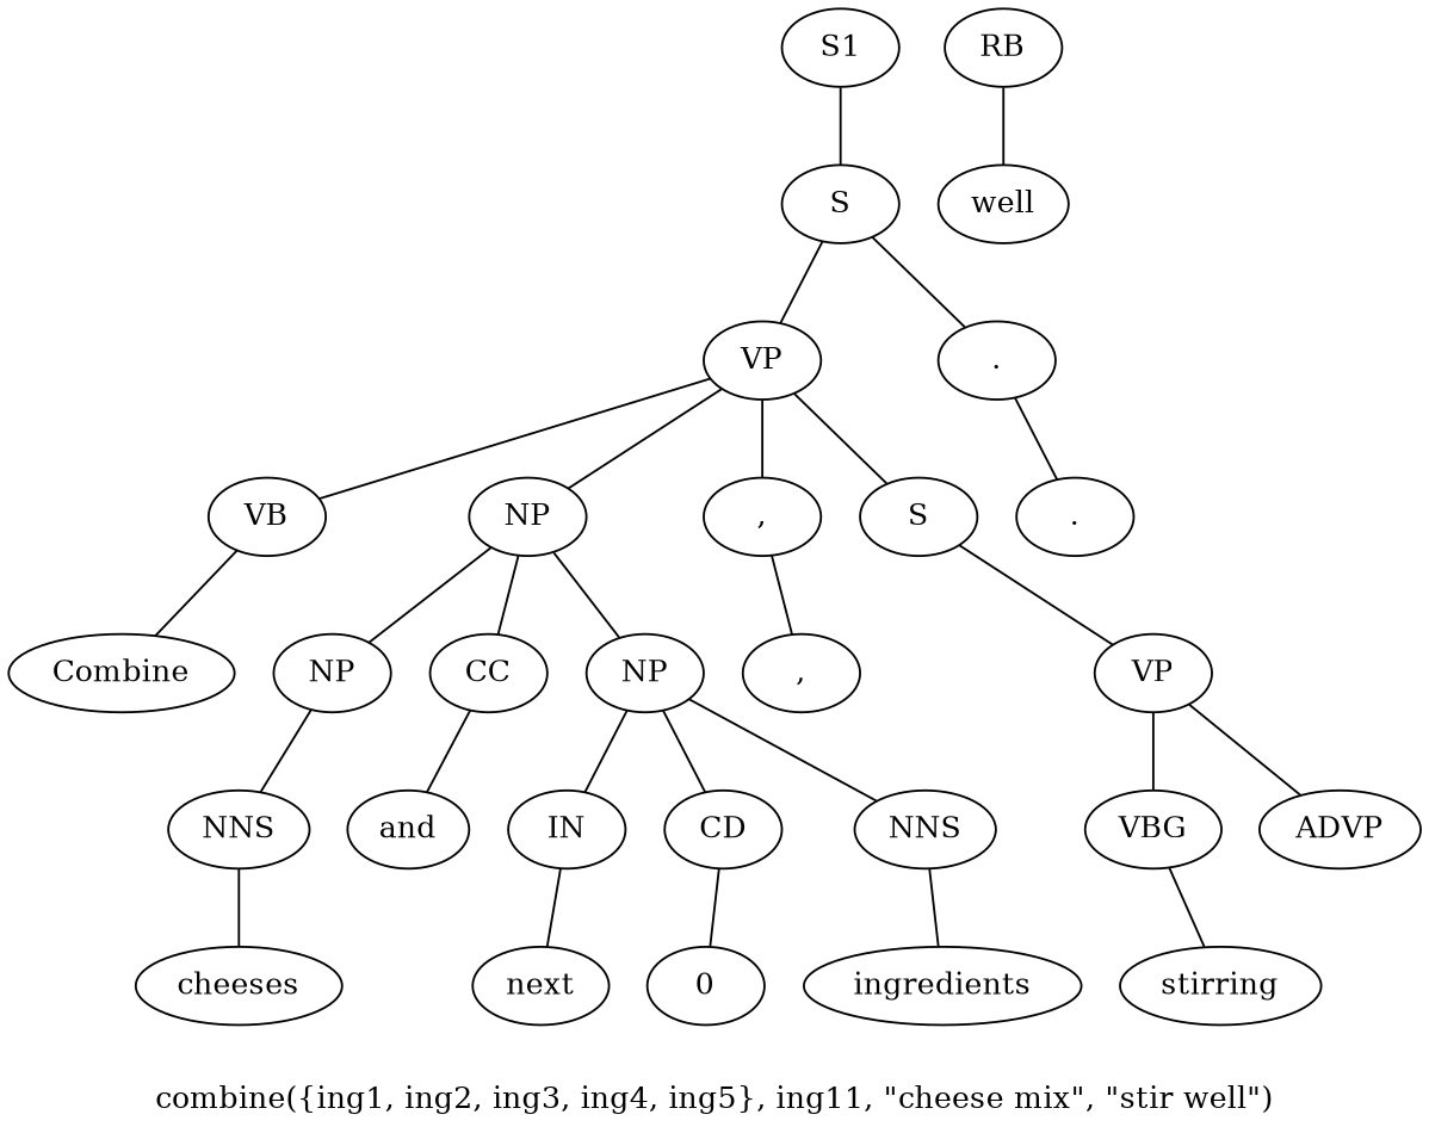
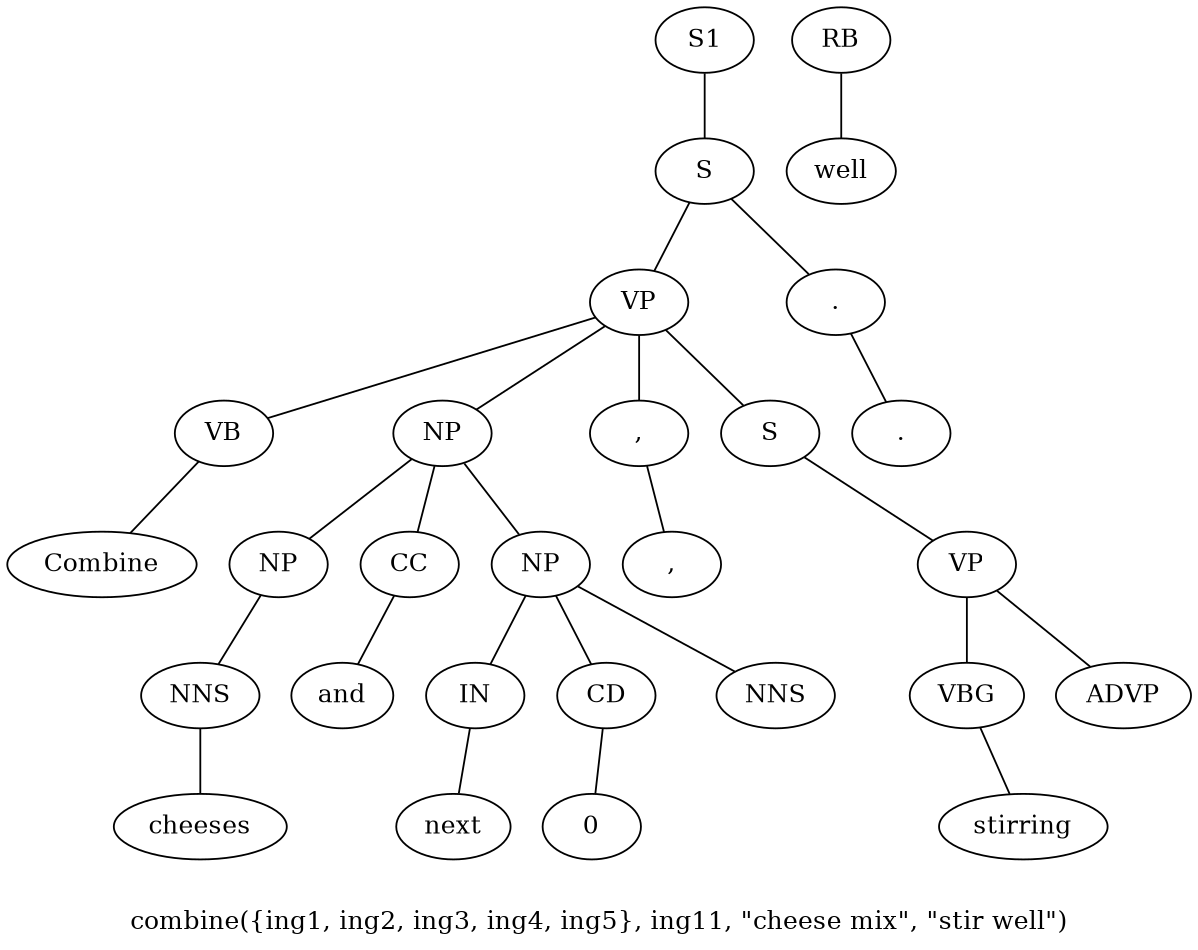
  graph {
    label="combine({ing1, ing2, ing3, ing4, ing5}, ing11, \"cheese mix\", \"stir well\")"
    n1 [label=S1]
    n2 [label=S]
    n3 [label=VP]
    n4 [label="."]
    n5 [label=VB]
    n6 [label=NP]
    n7 [label=","]
    n8 [label=S]
    n9 [label="."]
    n10 [label=Combine]
    n11 [label=NP]
    n12 [label=CC]
    n13 [label=NP]
    n14 [label=","]
    n15 [label=VP]
    n16 [label=NNS]
    n17 [label=and]
    n18 [label=IN]
    n19 [label=CD]
    n20 [label=NNS]
    n21 [label=cheeses]
    n22 [label=next]
    n23 [label=0]
-   n24 [label=ingredients]
    n25 [label=VBG]
    n26 [label=ADVP]
    n27 [label=stirring]
    n28 [label=RB]
    n29 [label=well]
    n1 -- n2
    n2 -- n3
    n2 -- n4
    n3 -- n5
    n3 -- n6
    n3 -- n7
    n3 -- n8
    n4 -- n9
    n5 -- n10
    n6 -- n11
    n6 -- n12
    n6 -- n13
    n7 -- n14
    n8 -- n15
    n11 -- n16
    n12 -- n17
    n13 -- n18
    n13 -- n19
    n13 -- n20
    n15 -- n25
    n15 -- n26
    n16 -- n21
    n18 -- n22
    n19 -- n23
-   n20 -- n24
    n25 -- n27
    n28 -- n29
  }
